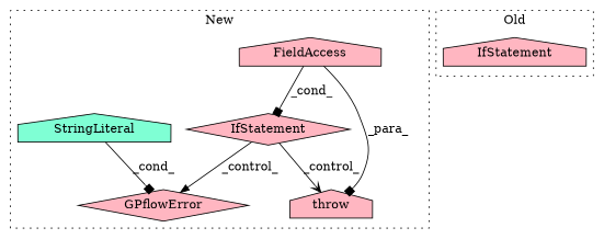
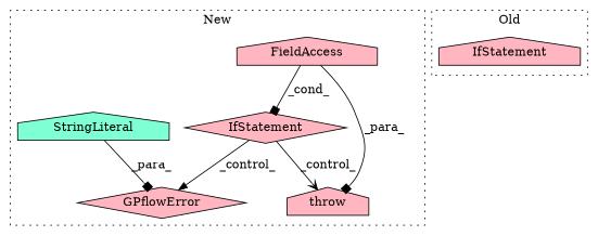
  digraph {
    node [a=25 fillcolor=lightpink l="4,2" shape=house style=filled]
    edge [arrowhead=box]
    n1 [a=32 l="12,1" label=GPflowError s="3582,3640" shape=diamond]
    n2 [a=53 l=6 label=throw s=3576]
    n3 [a=22 l=16 label=FieldAccess s=3418]
    n4 [label=IfStatement s="3414,3434" shape=diamond]
    n5 [a=45 fillcolor=aquamarine l=46 label=StringLiteral s=3594]
    n6 [label=IfStatement s="5723,5765"]
    subgraph cluster_1 {
      label=New
      style=dotted
      n1
      n2
      n3
      n4
      n5
    }
    subgraph cluster_2 {
      label=Old
      style=dotted
      n6
    }
    n3 -> n2 [label=_para_]
    n3 -> n4 [label=_cond_]
    n4 -> n1 [arrowhead=normal label=_control_]
    n4 -> n2 [arrowhead=vee label=_control_]
-   n5 -> n1 [label=_cond_]
+   n5 -> n1 [label=_para_]
  }
